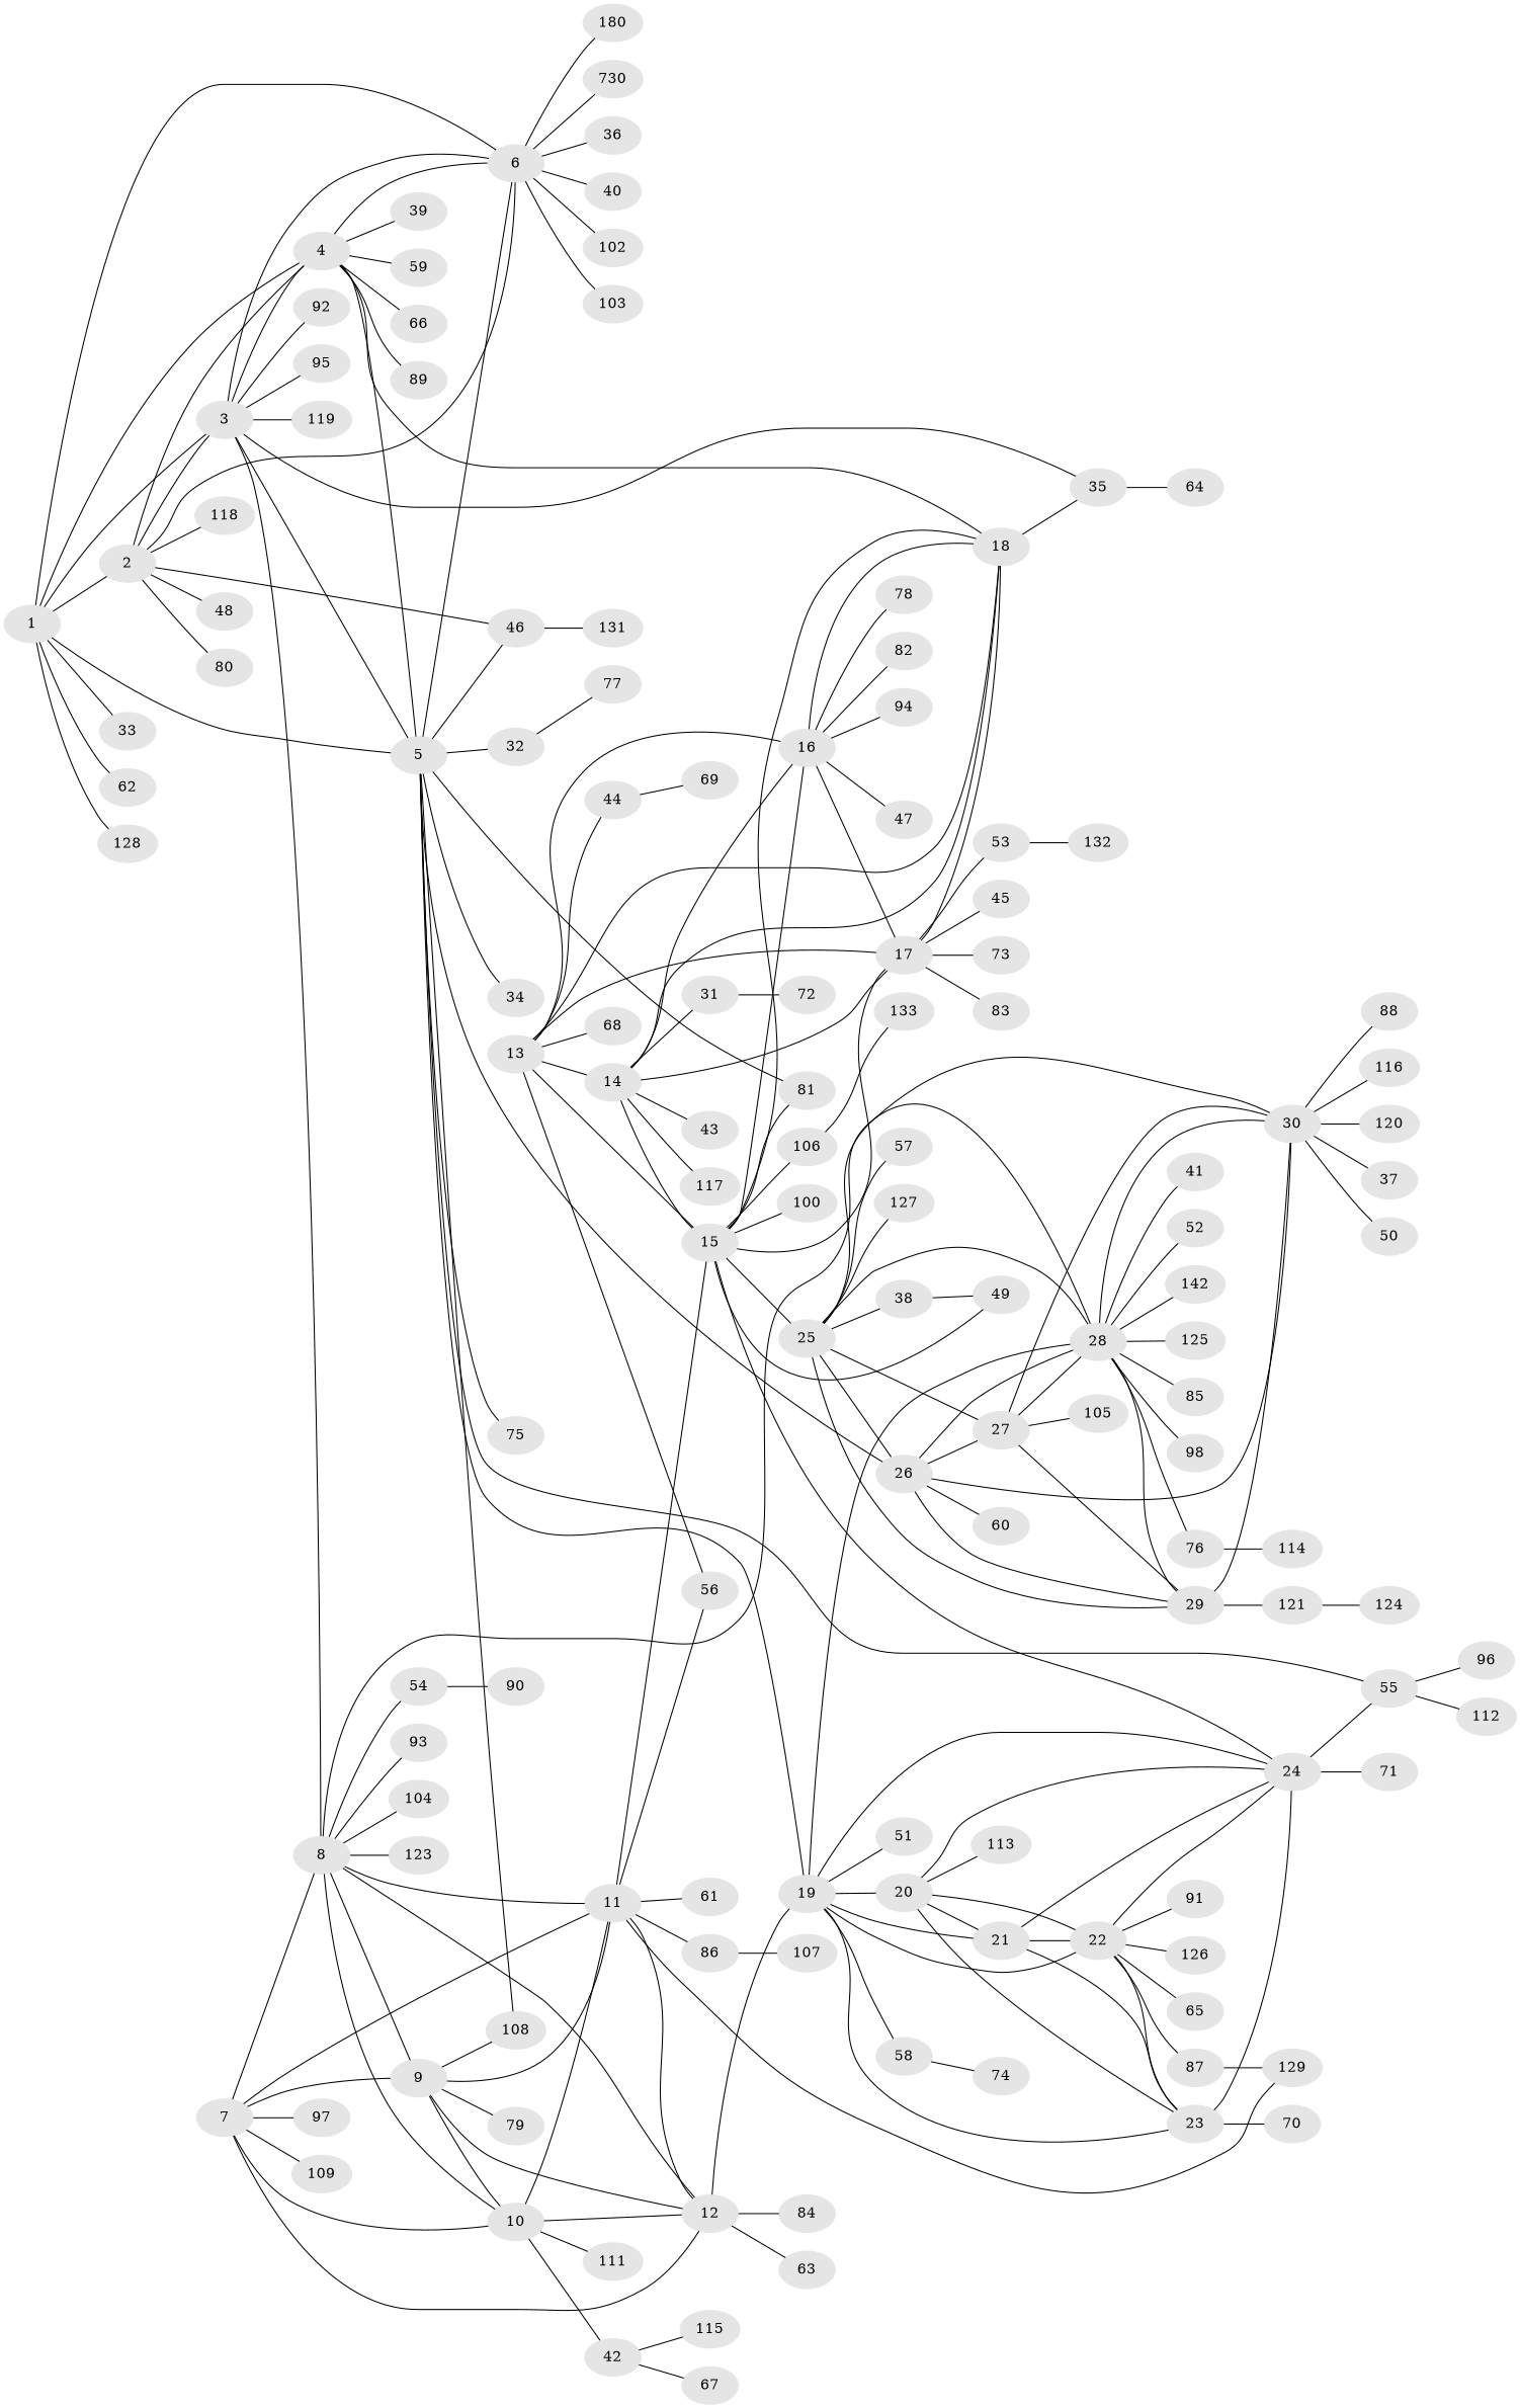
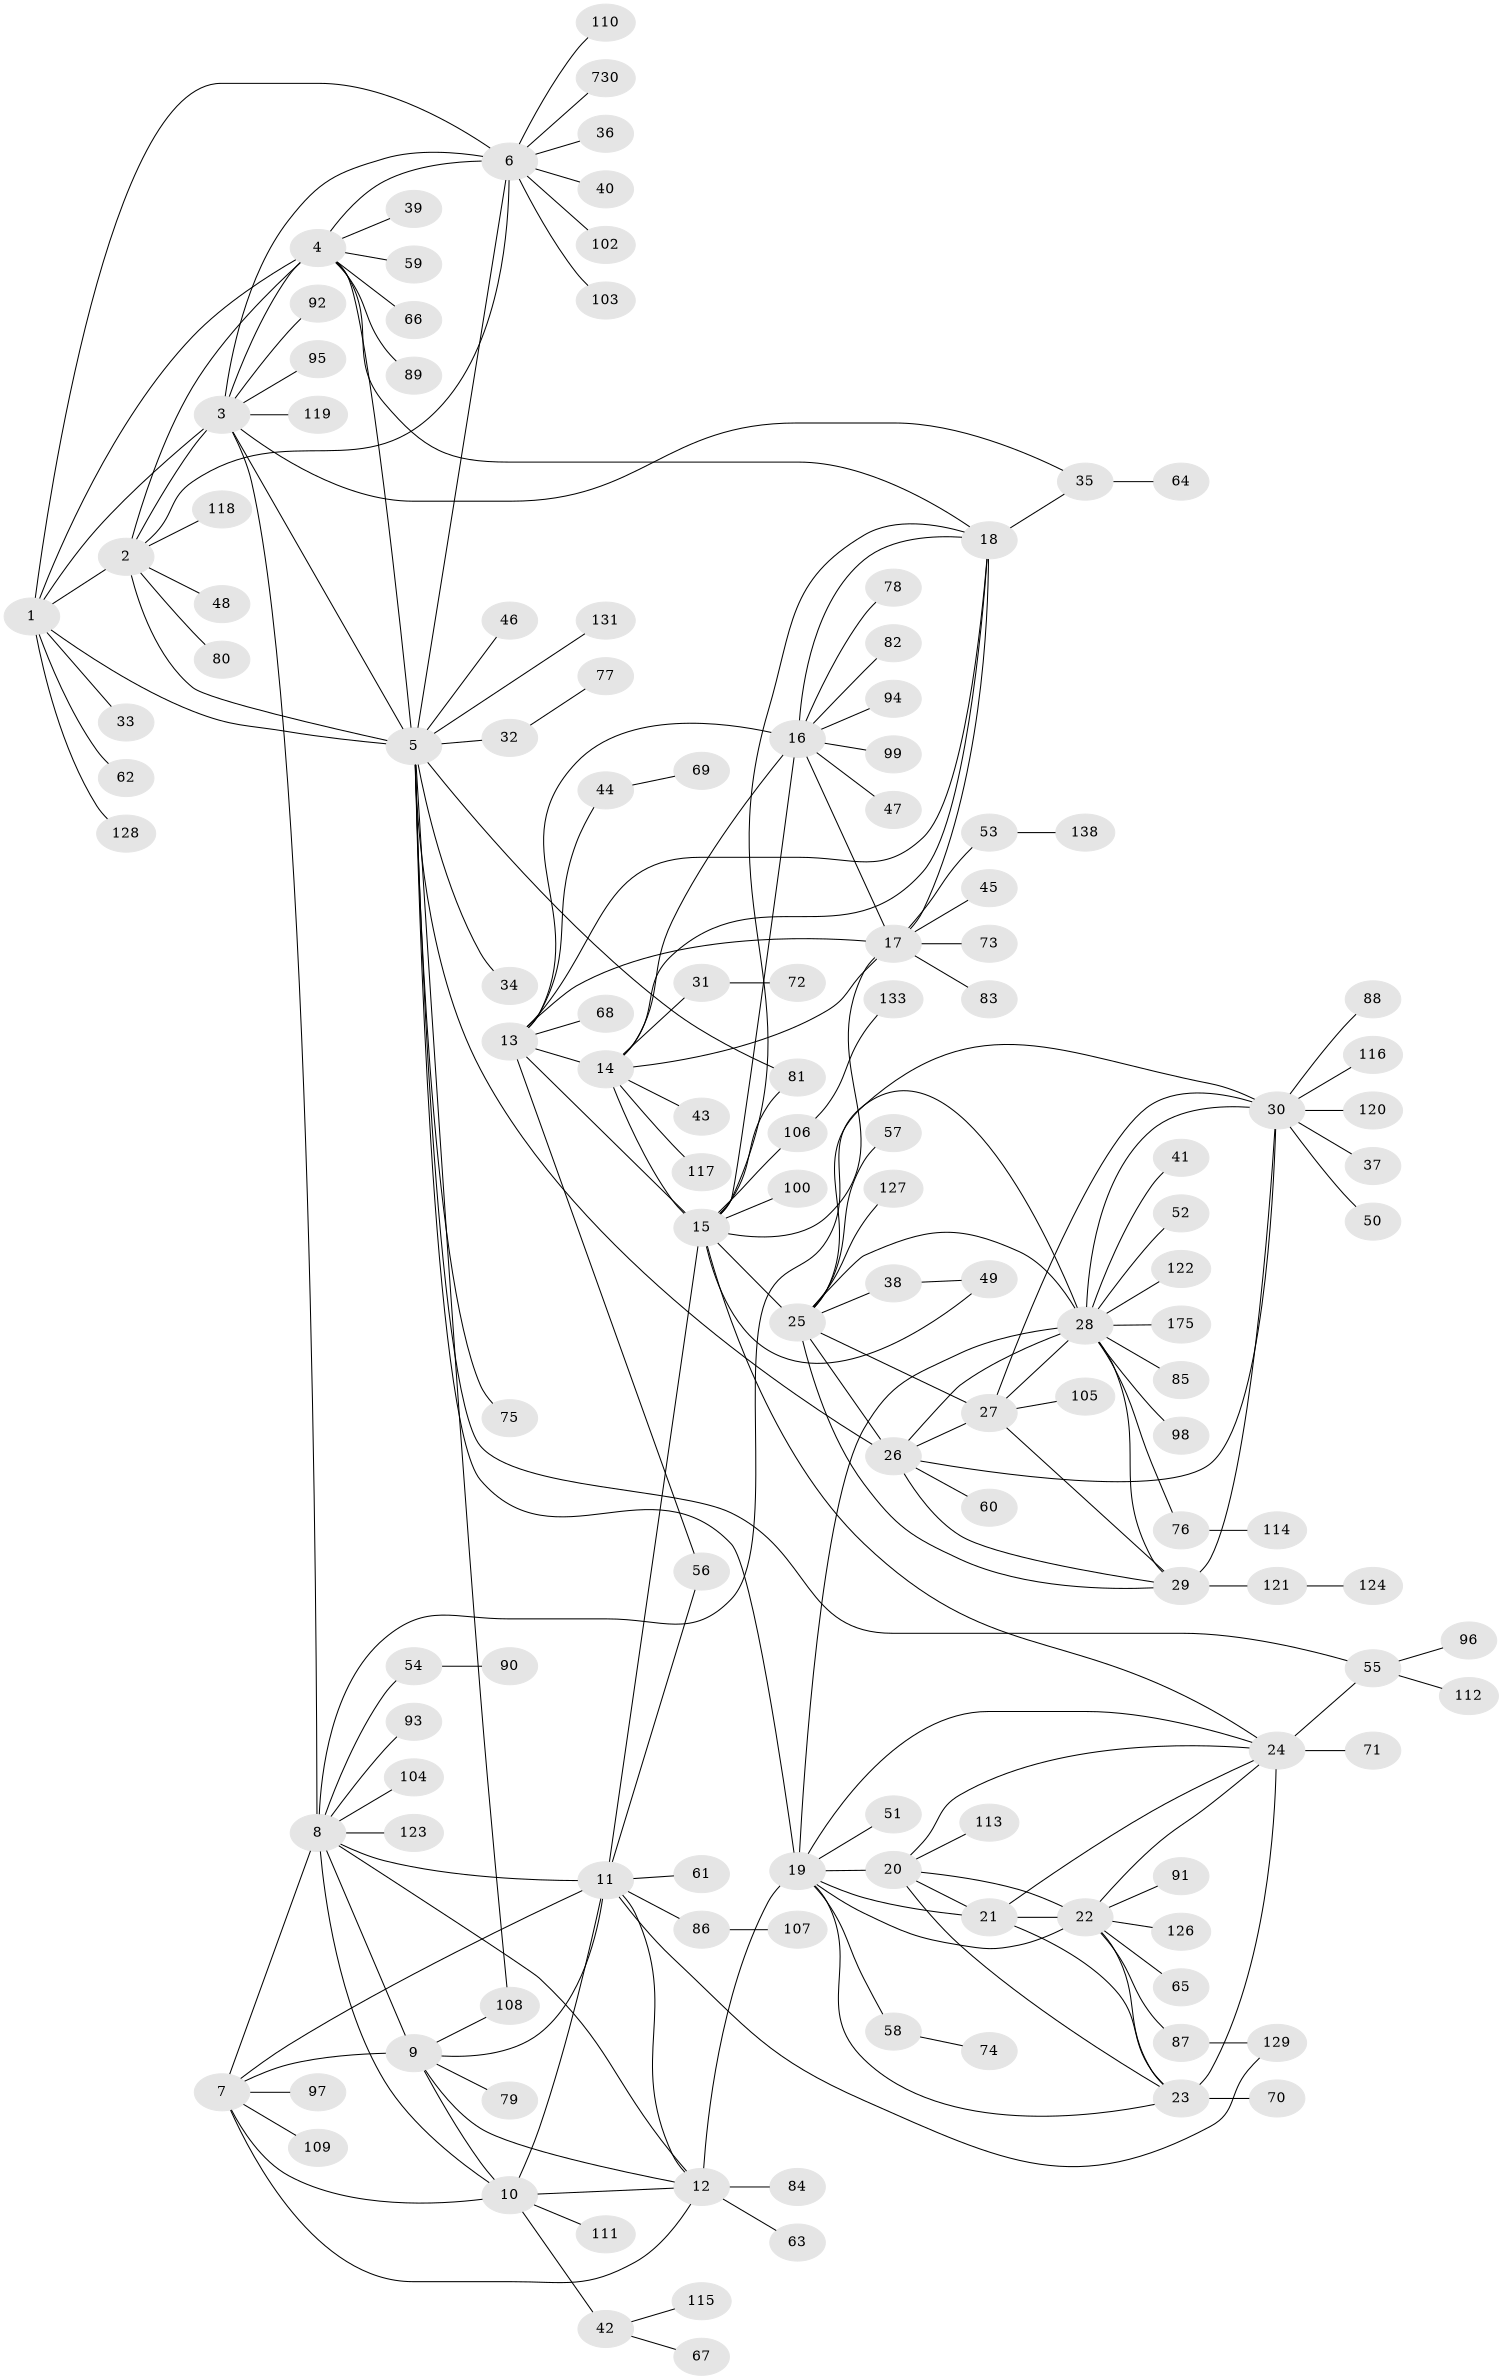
  graph {
    rankdir=LR
    node [color=gray90 style=filled]
    1
    2
    3
    4
    5
    6
    33
    62
    128
    48
    80
    118
    8
    35
    92
    95
    119
    18
    39
    59
    66
    89
    19
    26
    32
    34
    46
    55
    75
    81
    108
    131
    36
    40
    102
    103
-   110 [label=180]
+   110
    n38 [label=730]
    9
    10
    11
    12
    28
    54
    93
    104
    123
    64
    24
    20
    21
    22
    23
    51
    58
    27
    29
    30
    60
    77
    96
    112
    7
    97
    109
    79
    42
    111
    15
    56
    61
    86
    129
    63
    84
    41
    52
    76
    85
    98
-   122 [label=142]
-   125
+   122
+   125 [label=175]
    90
    67
    115
    16
    17
    25
    49
    100
    106
    107
    13
    14
    44
    68
    31
    43
    117
    47
    78
    82
    94
+   99
    45
    53
    73
    83
    69
    72
    71
    38
    57
    127
    133
-   132
+   132 [label=138]
    113
    65
    87
    91
    126
    70
    74
    105
    121
    37
    50
    88
    116
    120
    114
    124
    1 -- 2
    1 -- 3
    1 -- 4
    1 -- 5
    1 -- 6
    1 -- 33
    1 -- 62
    1 -- 128
    2 -- 3
    2 -- 4
-   2 -- 46
+   2 -- 5
    2 -- 6
    2 -- 48
    2 -- 80
    2 -- 118
    3 -- 4
    3 -- 5
    3 -- 6
    3 -- 8
    3 -- 35
    3 -- 92
    3 -- 95
    3 -- 119
    4 -- 5
    4 -- 6
    4 -- 18
    4 -- 39
    4 -- 59
    4 -- 66
    4 -- 89
    5 -- 6
    5 -- 19
    5 -- 26
    5 -- 32
    5 -- 34
    5 -- 46
    5 -- 55
    5 -- 75
    5 -- 81
    5 -- 108
-   46 -- 131
+   5 -- 131
    6 -- 36
    6 -- 40
    6 -- 102
    6 -- 103
    6 -- 110
    6 -- n38
    8 -- 9
    8 -- 10
    8 -- 11
    8 -- 12
    8 -- 28
    8 -- 54
    8 -- 93
    8 -- 104
    8 -- 123
    35 -- 64
    18 -- 35
    19 -- 28
    19 -- 24
    19 -- 20
    19 -- 21
    19 -- 22
    19 -- 23
    19 -- 51
    19 -- 58
    26 -- 28
    26 -- 27
    26 -- 29
    26 -- 30
    26 -- 60
    32 -- 77
    55 -- 96
    55 -- 112
    9 -- 108
    9 -- 10
    9 -- 11
    9 -- 12
    9 -- 79
    10 -- 11
    10 -- 12
    10 -- 42
    10 -- 111
    11 -- 12
    11 -- 15
    11 -- 56
    11 -- 61
    11 -- 86
    11 -- 129
    12 -- 19
    12 -- 63
    12 -- 84
    28 -- 29
    28 -- 30
    28 -- 41
    28 -- 52
    28 -- 76
    28 -- 85
    28 -- 98
    28 -- 122
    28 -- 125
    54 -- 90
    24 -- 55
    24 -- 71
    20 -- 24
    20 -- 21
    20 -- 22
    20 -- 23
    20 -- 113
    21 -- 24
    21 -- 22
    21 -- 23
    22 -- 24
    22 -- 23
    22 -- 65
    22 -- 87
    22 -- 91
    22 -- 126
    23 -- 24
    23 -- 70
    58 -- 74
    27 -- 28
    27 -- 29
    27 -- 30
    27 -- 105
    29 -- 30
    29 -- 121
    30 -- 37
    30 -- 50
    30 -- 88
    30 -- 116
    30 -- 120
    7 -- 8
    7 -- 9
    7 -- 10
    7 -- 11
    7 -- 12
    7 -- 97
    7 -- 109
    42 -- 67
    42 -- 115
    15 -- 18
    15 -- 81
    15 -- 24
    15 -- 16
    15 -- 17
    15 -- 25
    15 -- 49
    15 -- 100
    15 -- 106
    86 -- 107
    76 -- 114
    16 -- 18
    16 -- 17
    16 -- 47
    16 -- 78
    16 -- 82
    16 -- 94
+   16 -- 99
    17 -- 18
    17 -- 45
    17 -- 53
    17 -- 73
    17 -- 83
    25 -- 26
    25 -- 28
    25 -- 27
    25 -- 29
    25 -- 30
    25 -- 38
    25 -- 57
    25 -- 127
    106 -- 133
    13 -- 18
    13 -- 15
    13 -- 56
    13 -- 16
    13 -- 17
    13 -- 14
    13 -- 44
    13 -- 68
    14 -- 18
    14 -- 15
    14 -- 16
    14 -- 17
    14 -- 31
    14 -- 43
    14 -- 117
    44 -- 69
    31 -- 72
    53 -- 132
    38 -- 49
    87 -- 129
    121 -- 124
  }
